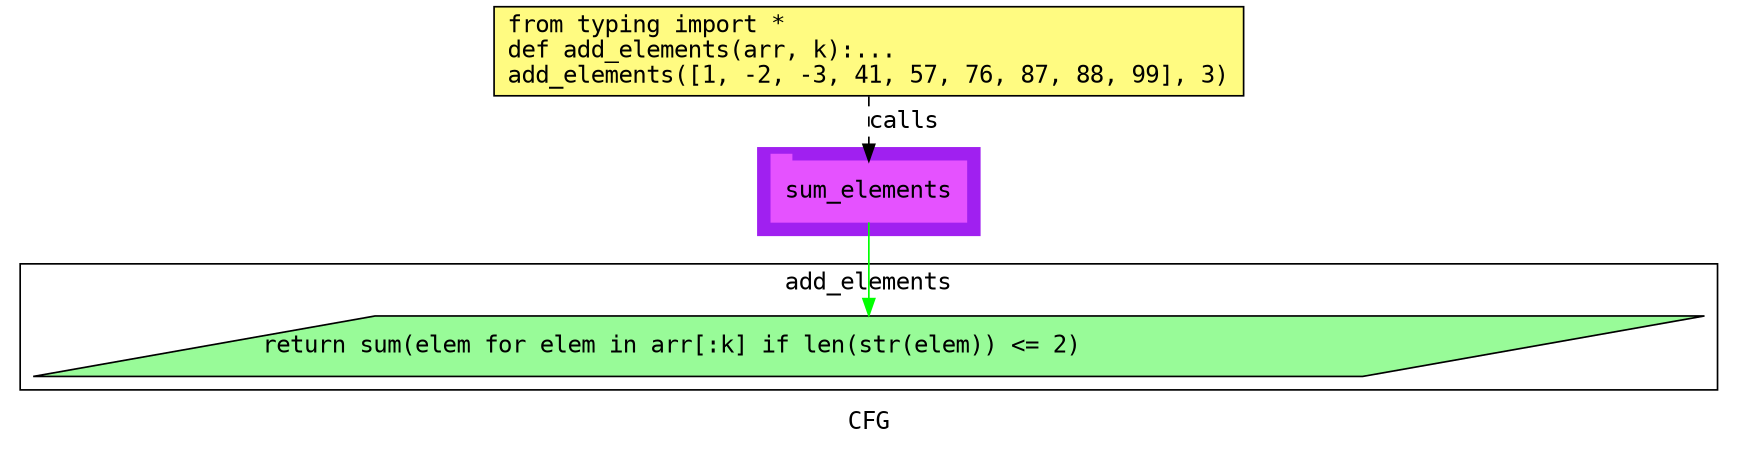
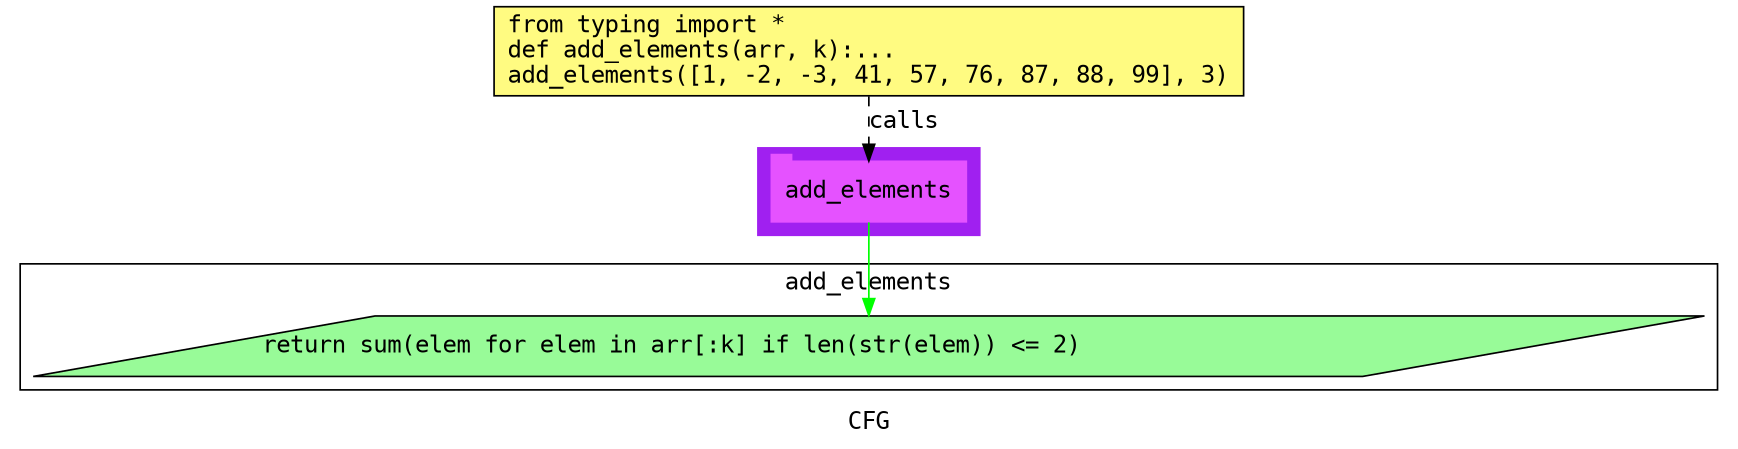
  digraph {
    compound=True
    fontname="DejaVu Sans Mono"
    label=CFG
    pack=False
    rankdir=TB
    ranksep=0.02
    node [fontname="DejaVu Sans Mono" style="filled,solid"]
    edge [fontname="DejaVu Sans Mono"]
-   n1 [color="#E552FF" height=0.5 label=sum_elements linenum="[5]" shape=tab style=filled width=1.6111]
+   n1 [color="#E552FF" height=0.5 label=add_elements linenum="[5]" shape=tab style=filled width=1.6111]
    n2 [fillcolor="#98fb98" height=0.5 label="return sum(elem for elem in arr[:k] if len(str(elem)) <= 2)\l" linenum="[3]" shape=parallelogram width=13.315]
    n3 [fillcolor="#FFFB81" height=0.73611 label="from typing import *\ldef add_elements(arr, k):...\ladd_elements([1, -2, -3, 41, 57, 76, 87, 88, 99], 3)\l" linenum="[1]" shape=rectangle width=6.1944]
    subgraph cluster_1 {
      color=purple
      compound=true
      label=""
      shape=tab
      style=filled
      n1
    }
    subgraph cluster_2 {
      label=add_elements
      n2
    }
    n1 -> n2 [color=green]
    n3 -> n1 [label=calls style=dashed]
  }
